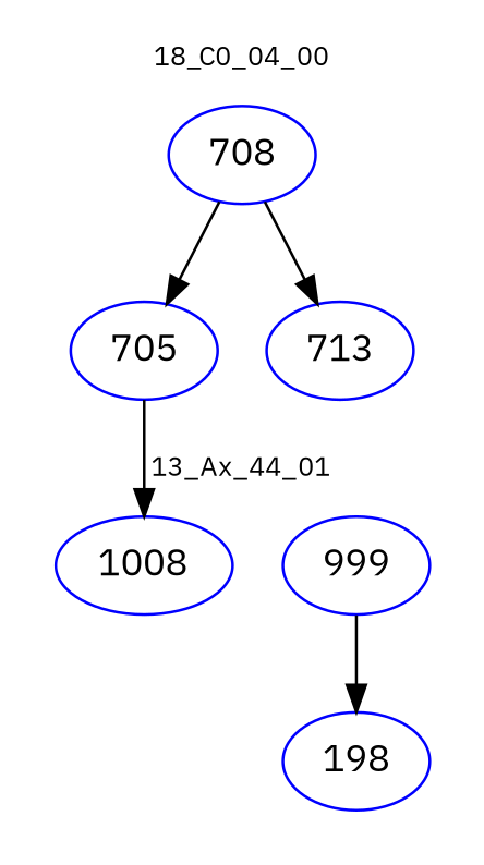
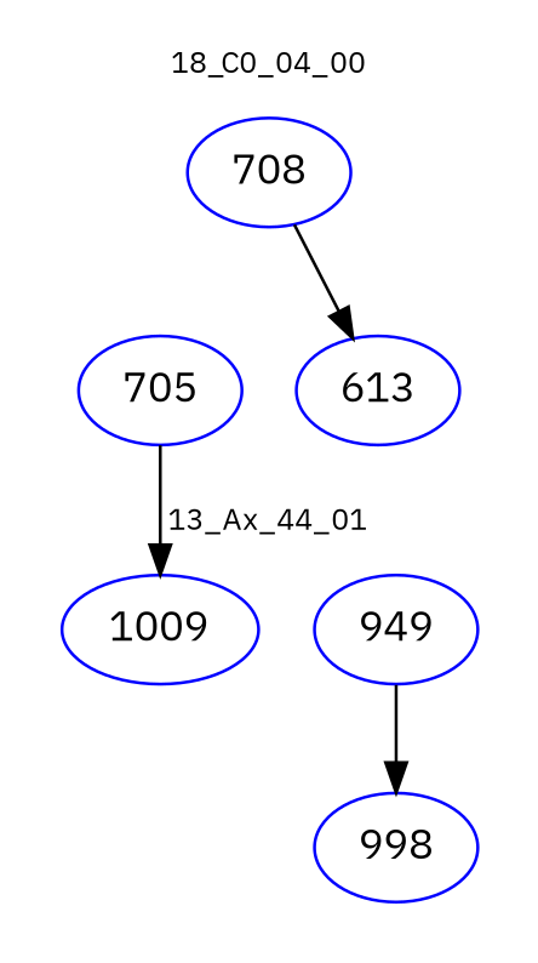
  digraph {
    fontname="IBM Plex Sans"
    node [color=blue fontname="IBM Plex Sans"]
    edge [color=black fontname="IBM Plex Sans"]
-   n1 [label=999]
-   n2 [label=198]
-   n3 [label=1008]
+   n1 [label=949]
+   n2 [label=998]
+   n3 [label=1009]
    n4 [label=708]
    n5 [label=705]
-   n6 [label=713]
+   n6 [label=613]
    subgraph cluster_1 {
      color=white
      fontsize=10
      label="13_Ax_44_01"
      n1
      n2
      n3
    }
    subgraph cluster_2 {
      color=white
      fontsize=10
      label="18_C0_04_00"
      n4
      n5
      n6
    }
    n1 -> n2
-   n4 -> n5
    n4 -> n6
    n5 -> n3
  }
